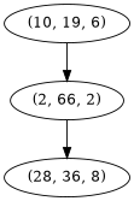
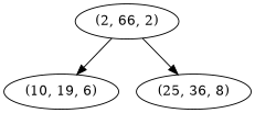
  digraph {
    "(2, 66, 2)"
    "(10, 19, 6)"
-   "(28, 36, 8)"
-   "(10, 19, 6)" -> "(2, 66, 2)"
+   "(28, 36, 8)" [label="(25, 36, 8)"]
+   "(2, 66, 2)" -> "(10, 19, 6)"
    "(2, 66, 2)" -> "(28, 36, 8)"
  }
